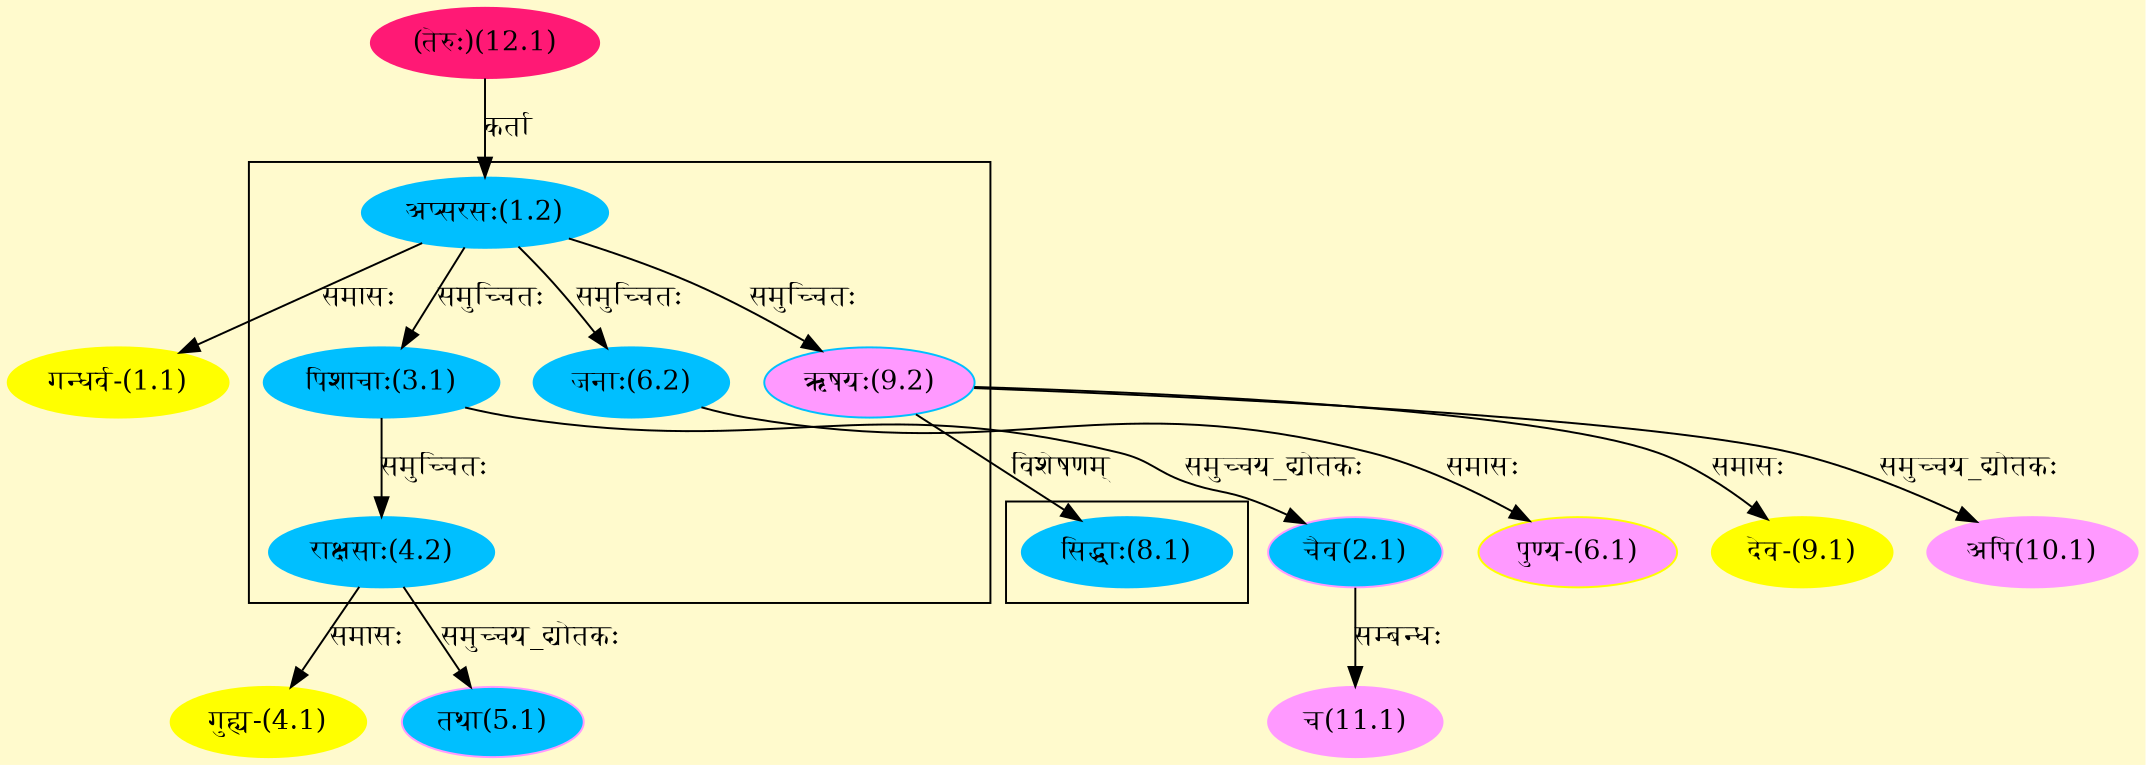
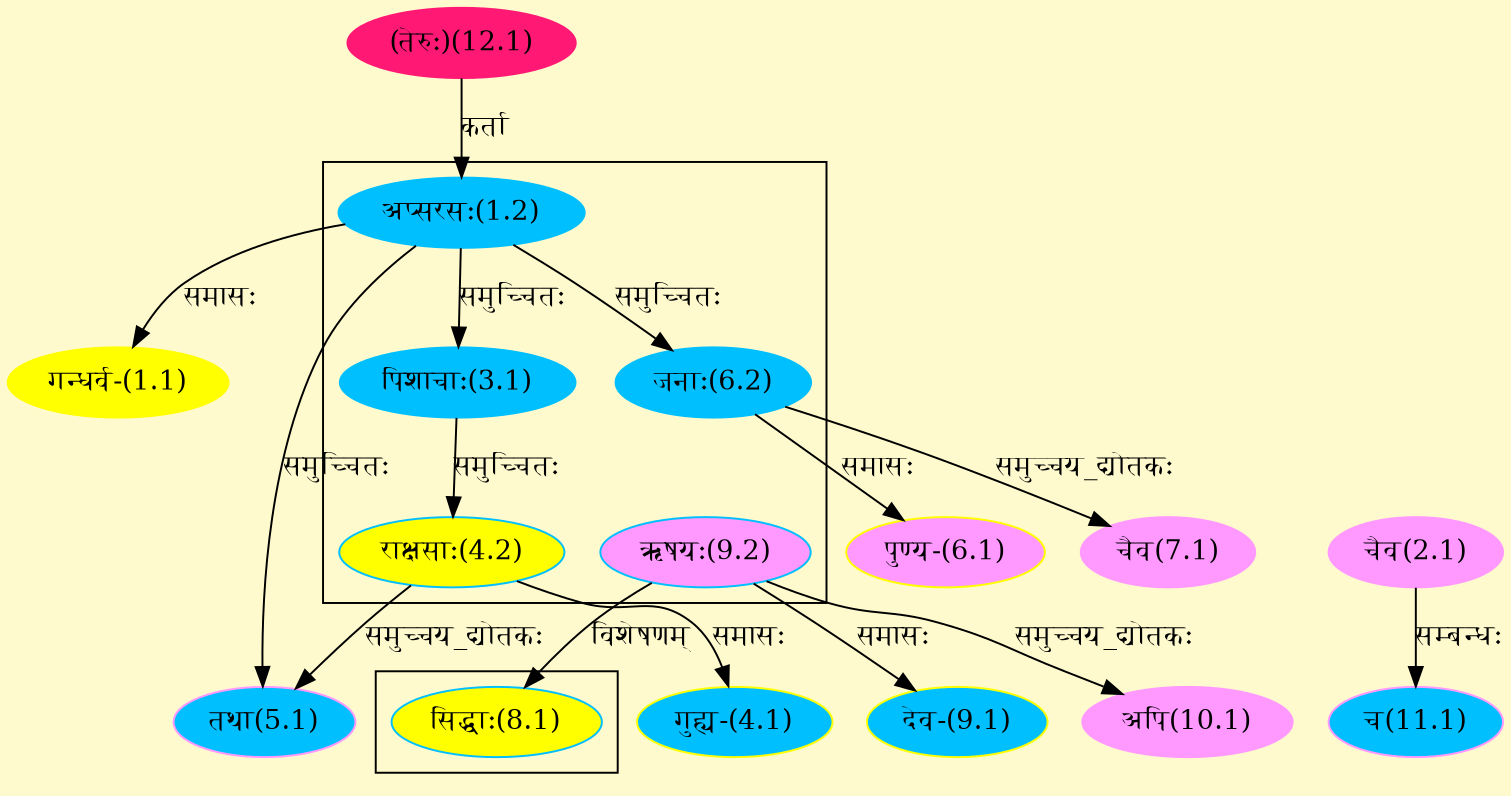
  digraph {
    bgcolor=lemonchiffon1
    compound=true
    rankdir=BT
    node [color="#00BFFF" style=filled]
    edge [dir=back]
    n1 [label="पिशाचाः(3.1)"]
    n2 [label="अप्सरसः(1.2)"]
-   n3 [label="राक्षसाः(4.2)"]
+   n3 [label="राक्षसाः(4.2)" fillcolor="#FFFF00"]
    n4 [label="जनाः(6.2)"]
    n5 [fillcolor="#FF99FF" label="ऋषयः(9.2)"]
-   n6 [label="सिद्धाः(8.1)"]
+   n6 [label="सिद्धाः(8.1)" fillcolor="#FFFF00"]
    n7 [color="#FF1975" label="(तेरुः)(12.1)"]
    n8 [color="#FFFF00" label="गन्धर्व-(1.1)"]
-   n9 [color="#FF99FF" label="चैव(2.1)" fillcolor="#00BFFF"]
-   n10 [color="#FFFF00" label="गुह्य-(4.1)"]
+   n9 [color="#FF99FF" label="चैव(2.1)"]
+   n10 [color="#FFFF00" label="गुह्य-(4.1)" fillcolor="#00BFFF"]
    n11 [color="#FF99FF" fillcolor="#00BFFF" label="तथा(5.1)"]
    n12 [color="#FFFF00" fillcolor="#FF99FF" label="पुण्य-(6.1)"]
-   n14 [color="#FFFF00" label="देव-(9.1)"]
+   n13 [color="#FF99FF" label="चैव(7.1)"]
+   n14 [color="#FFFF00" label="देव-(9.1)" fillcolor="#00BFFF"]
    n15 [color="#FF99FF" label="अपि(10.1)"]
-   n16 [color="#FF99FF" label="च(11.1)"]
+   n16 [color="#FF99FF" label="च(11.1)" fillcolor="#00BFFF"]
    subgraph cluster_1 {
      n1
      n2
      n3
      n4
      n5
    }
    subgraph cluster_2 {
      n6
    }
    n1 -> n2 [label="समुच्चितः"]
    n2 -> n7 [label="कर्ता"]
    n3 -> n1 [label="समुच्चितः"]
    n4 -> n2 [label="समुच्चितः"]
-   n5 -> n2 [label="समुच्चितः"]
+   n11 -> n2 [label="समुच्चितः"]
    n6 -> n5 [label="विशेषणम्"]
    n8 -> n2 [label="समासः"]
-   n9 -> n1 [label="समुच्चय_द्योतकः"]
    n10 -> n3 [label="समासः"]
    n11 -> n3 [label="समुच्चय_द्योतकः"]
    n12 -> n4 [label="समासः"]
+   n13 -> n4 [label="समुच्चय_द्योतकः"]
    n14 -> n5 [label="समासः"]
    n15 -> n5 [label="समुच्चय_द्योतकः"]
    n16 -> n9 [label="सम्बन्धः"]
  }
